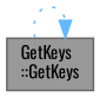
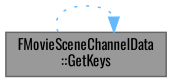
  digraph {
    rankdir=LR
    fontname=Oswald
-   n1 [color=gray40 fillcolor=grey60 fontcolor=black fontname=Oswald fontsize=10 height=0.2 label="GetKeys\l::GetKeys" shape=box style=filled width=0.4]
+   n1 [color=gray40 fillcolor=grey60 fontcolor=black fontname=Oswald fontsize=10 height=0.2 label="FMovieSceneChannelData\l::GetKeys" shape=box style=filled width=0.4]
    n1 -> n1 [color=steelblue1 fontname=Oswald fontsize=10 labelfontname=Helvetica labelfontsize=10 style=dotted]
  }
